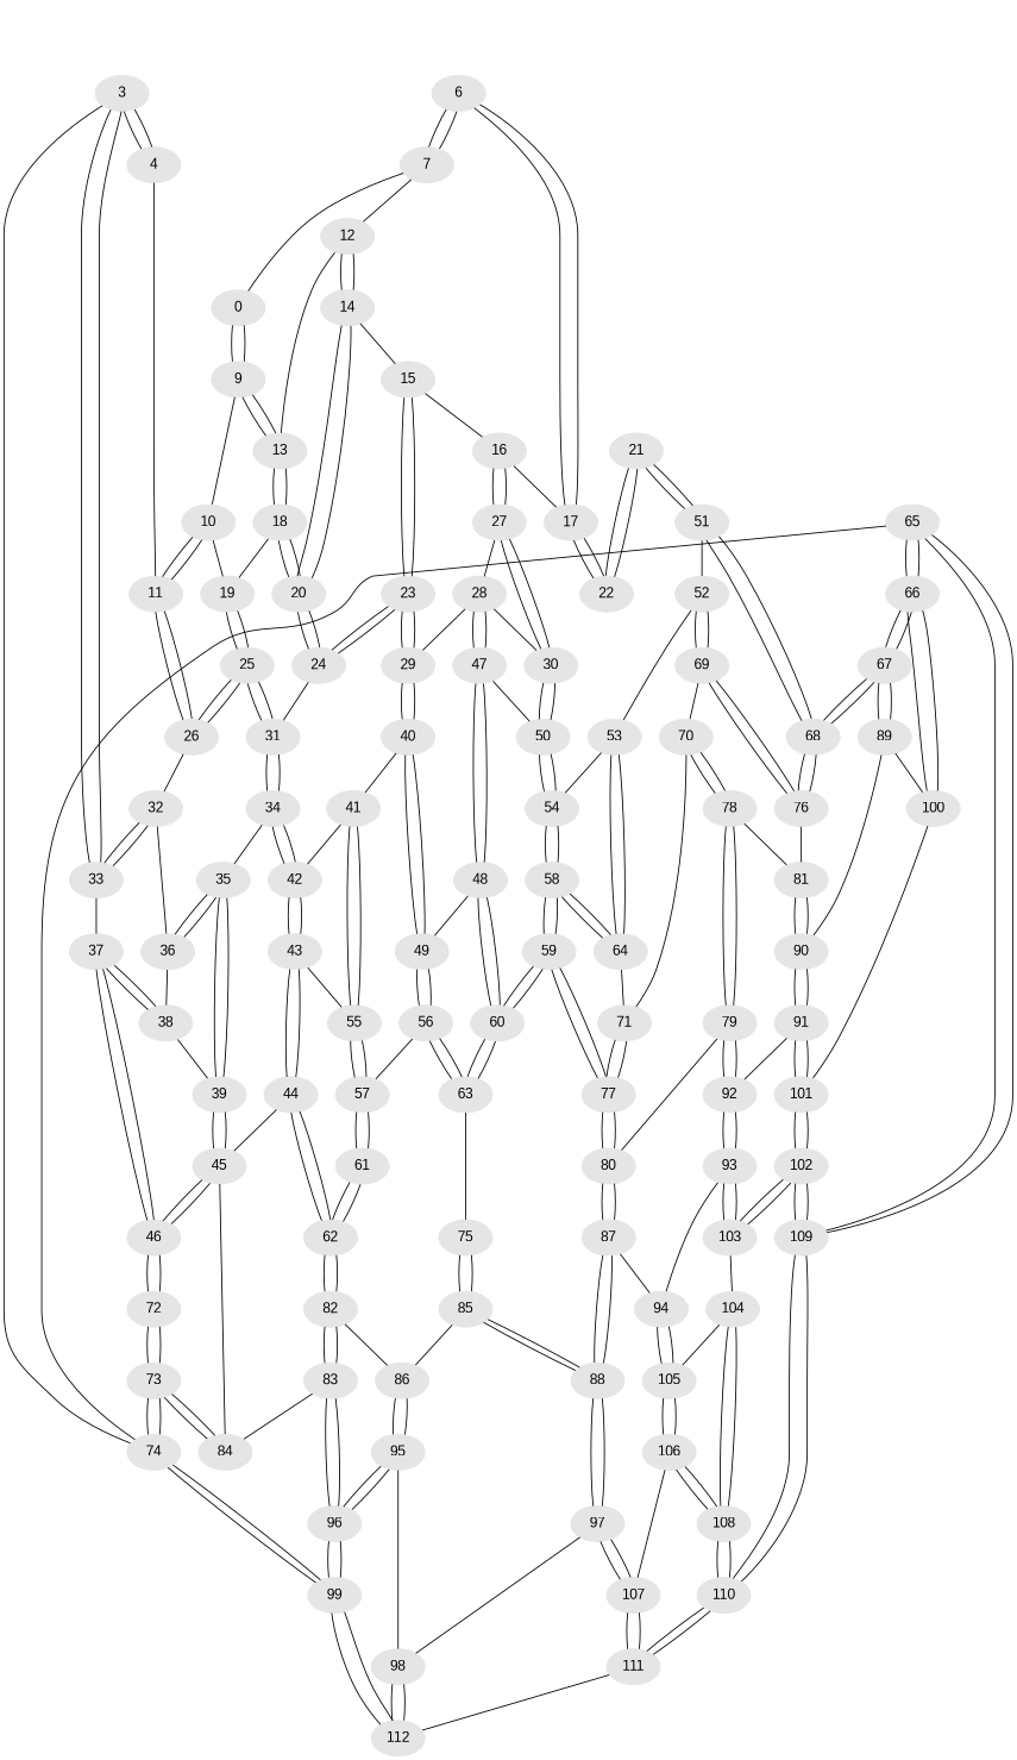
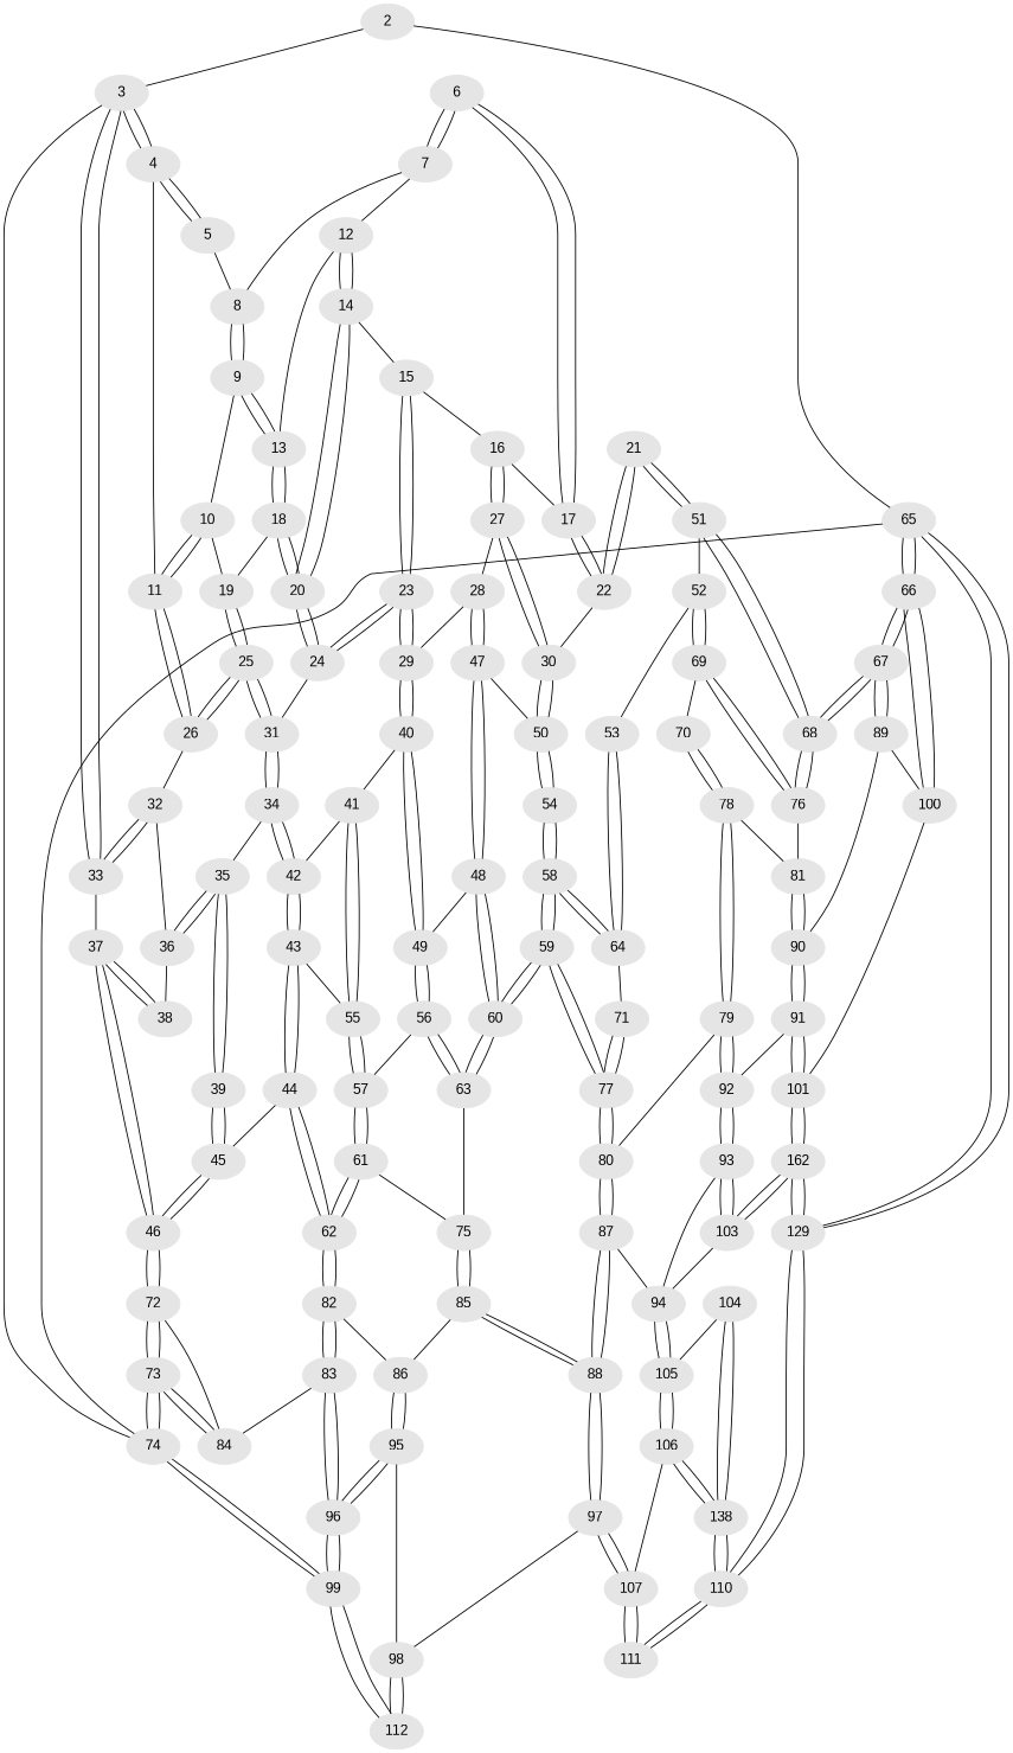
  graph {
    fontname="Liberation Sans"
    node [color=gray90 fontname="Liberation Sans" style=filled]
    edge [fontname="Liberation Sans"]
+   2
    3
    65
    6
    7
    17
    4
    33
    74
    21
    22
    51
    66
-   109
+   109 [label=129]
+   5
    11
    37
    99
-   8 [label=0]
+   8
    26
    9
    12
    13
    14
    10
    19
    18
    25
    32
    15
    20
    16
    23
    24
    27
    29
    30
    28
    31
    52
    68
    50
    40
    34
    36
    47
    48
    41
    49
    54
    35
    42
    38
    46
    39
    43
    45
    72
    55
    56
    57
    44
    62
    82
    73
    84
    60
    63
    58
    53
    69
    76
    64
    70
    71
    59
    61
    75
    77
    80
    85
    83
    86
    67
    100
    110
    89
    101
    90
    81
    78
    79
    112
    88
    87
    92
    93
    94
    91
    96
    95
    97
    98
    105
    107
-   102
+   102 [label=162]
    103
    104
    106
    111
-   108
+   108 [label=138]
+   2 -- 3
+   2 -- 65
    3 -- 4
    3 -- 4
    3 -- 33
    3 -- 33
    3 -- 74
    65 -- 74
    65 -- 66
    65 -- 66
    65 -- 109
    65 -- 109
    6 -- 7
    6 -- 7
    6 -- 17
    6 -- 17
    7 -- 8
    7 -- 12
    17 -- 22
    17 -- 22
+   4 -- 5
+   4 -- 5
    4 -- 11
    33 -- 37
    74 -- 99
    74 -- 99
    21 -- 22
    21 -- 22
    21 -- 51
    21 -- 51
-   28 -- 30
+   22 -- 30
    51 -- 52
    51 -- 68
    51 -- 68
    66 -- 67
    66 -- 67
    66 -- 100
    66 -- 100
    109 -- 110
    109 -- 110
+   5 -- 8
    11 -- 26
    11 -- 26
    37 -- 38
    37 -- 38
    37 -- 46
    37 -- 46
    99 -- 112
    99 -- 112
    8 -- 9
    8 -- 9
    26 -- 32
    9 -- 13
    9 -- 13
    9 -- 10
    12 -- 13
    12 -- 14
    12 -- 14
    13 -- 18
    13 -- 18
    14 -- 15
    14 -- 20
    14 -- 20
    10 -- 11
    10 -- 11
    10 -- 19
    19 -- 25
    19 -- 25
    18 -- 19
    18 -- 20
    18 -- 20
    25 -- 26
    25 -- 26
    25 -- 31
    25 -- 31
    32 -- 33
    32 -- 33
    32 -- 36
    15 -- 16
    15 -- 23
    15 -- 23
    20 -- 24
    20 -- 24
    16 -- 17
    16 -- 27
    16 -- 27
    23 -- 24
    23 -- 24
    23 -- 29
    23 -- 29
    24 -- 31
    27 -- 30
    27 -- 30
    27 -- 28
    29 -- 40
    29 -- 40
    30 -- 50
    30 -- 50
    28 -- 29
    28 -- 47
    28 -- 47
    31 -- 34
    31 -- 34
    52 -- 53
    52 -- 69
    52 -- 69
    68 -- 76
    68 -- 76
    50 -- 54
    50 -- 54
    40 -- 41
    40 -- 49
    40 -- 49
    34 -- 35
    34 -- 42
    34 -- 42
    36 -- 38
    47 -- 50
    47 -- 48
    47 -- 48
    48 -- 49
    48 -- 60
    48 -- 60
    41 -- 42
    41 -- 55
    41 -- 55
    49 -- 56
    49 -- 56
    54 -- 58
    54 -- 58
    35 -- 36
    35 -- 36
    35 -- 39
    35 -- 39
    42 -- 43
    42 -- 43
-   38 -- 39
    46 -- 72
    46 -- 72
    39 -- 45
    39 -- 45
    43 -- 55
    43 -- 44
    43 -- 44
    45 -- 46
    45 -- 46
    72 -- 73
    72 -- 73
-   45 -- 84
+   72 -- 84
    55 -- 57
    55 -- 57
    56 -- 57
    56 -- 63
    56 -- 63
    57 -- 61
    57 -- 61
    44 -- 45
    44 -- 62
    44 -- 62
    62 -- 82
    62 -- 82
    82 -- 83
    82 -- 83
    82 -- 86
    73 -- 74
    73 -- 74
    73 -- 84
    73 -- 84
    60 -- 63
    60 -- 63
    63 -- 75
    58 -- 64
    58 -- 64
    58 -- 59
    58 -- 59
-   53 -- 54
    53 -- 64
    53 -- 64
    69 -- 76
    69 -- 76
    69 -- 70
    76 -- 81
    64 -- 71
-   70 -- 71
    70 -- 78
    70 -- 78
    71 -- 77
    71 -- 77
    59 -- 60
    59 -- 60
    59 -- 77
    59 -- 77
    61 -- 62
    61 -- 62
+   61 -- 75
    75 -- 85
    75 -- 85
    77 -- 80
    77 -- 80
    80 -- 87
    80 -- 87
    85 -- 86
    85 -- 88
    85 -- 88
    83 -- 84
    83 -- 96
    83 -- 96
    86 -- 95
    86 -- 95
    67 -- 68
    67 -- 68
    67 -- 89
    67 -- 89
    100 -- 101
    110 -- 111
    110 -- 111
    89 -- 100
    89 -- 90
    101 -- 102
    101 -- 102
    90 -- 91
    90 -- 91
    81 -- 90
    81 -- 90
    78 -- 81
    78 -- 79
    78 -- 79
    79 -- 80
    79 -- 92
    79 -- 92
    88 -- 97
    88 -- 97
    87 -- 88
    87 -- 88
    87 -- 94
    92 -- 93
    92 -- 93
    93 -- 94
    93 -- 103
    93 -- 103
    94 -- 105
    94 -- 105
    91 -- 101
    91 -- 101
    91 -- 92
    96 -- 99
    96 -- 99
    95 -- 96
    95 -- 96
    95 -- 98
    97 -- 98
    97 -- 107
    97 -- 107
    98 -- 112
    98 -- 112
    105 -- 106
    105 -- 106
    107 -- 111
    107 -- 111
    102 -- 109
    102 -- 109
    102 -- 103
    102 -- 103
-   103 -- 104
+   103 -- 94
    104 -- 105
    104 -- 108
    104 -- 108
    106 -- 107
    106 -- 108
    106 -- 108
-   111 -- 112
    108 -- 110
    108 -- 110
  }
